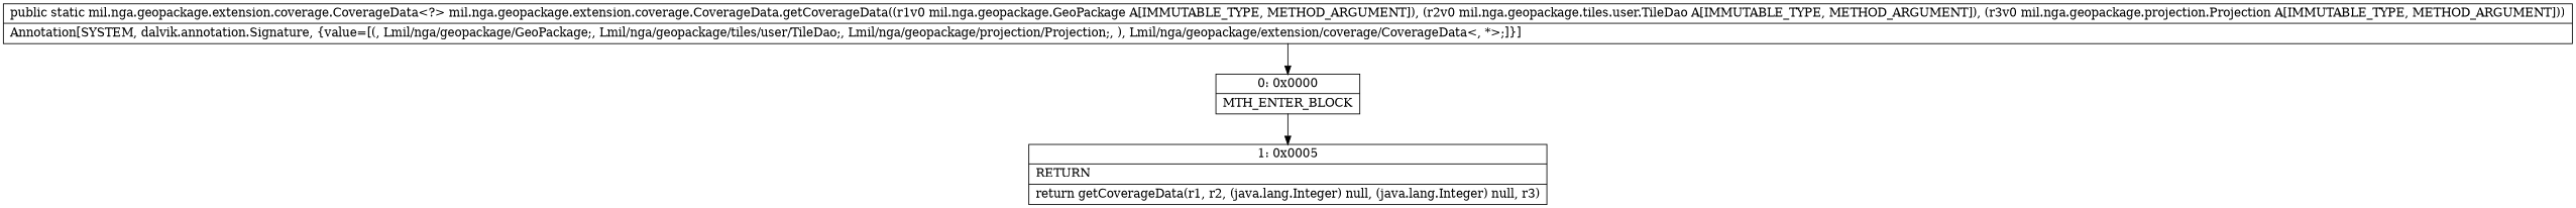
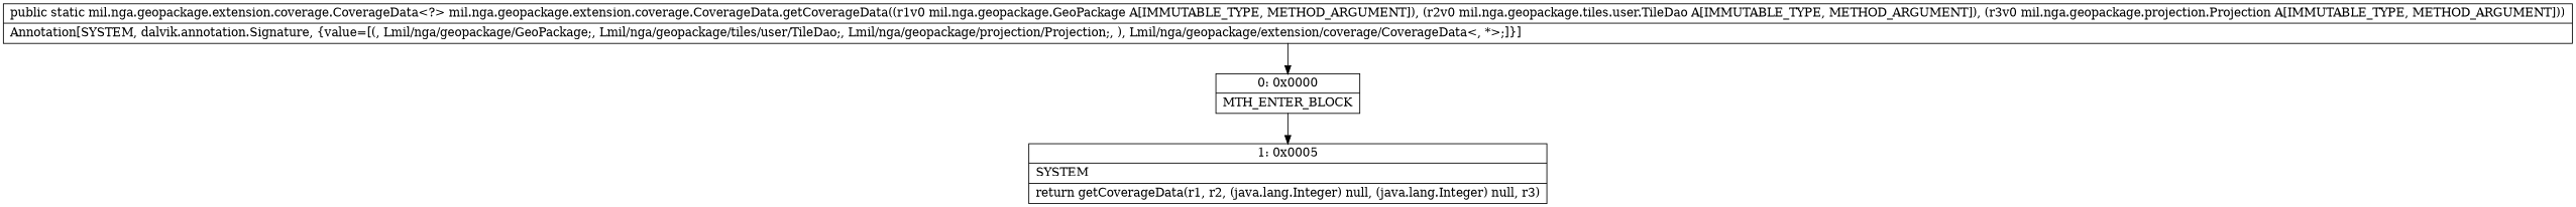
  digraph {
    node [shape=record]
    n1 [label="{0\:\ 0x0000|MTH_ENTER_BLOCK\l}"]
-   n2 [label="{1\:\ 0x0005|RETURN\l|return getCoverageData(r1, r2, (java.lang.Integer) null, (java.lang.Integer) null, r3)\l}"]
+   n2 [label="{1\:\ 0x0005|SYSTEM\l|return getCoverageData(r1, r2, (java.lang.Integer) null, (java.lang.Integer) null, r3)\l}"]
    n3 [label="{public static mil.nga.geopackage.extension.coverage.CoverageData\<?\> mil.nga.geopackage.extension.coverage.CoverageData.getCoverageData((r1v0 mil.nga.geopackage.GeoPackage A[IMMUTABLE_TYPE, METHOD_ARGUMENT]), (r2v0 mil.nga.geopackage.tiles.user.TileDao A[IMMUTABLE_TYPE, METHOD_ARGUMENT]), (r3v0 mil.nga.geopackage.projection.Projection A[IMMUTABLE_TYPE, METHOD_ARGUMENT]))  | Annotation[SYSTEM, dalvik.annotation.Signature, \{value=[(, Lmil\/nga\/geopackage\/GeoPackage;, Lmil\/nga\/geopackage\/tiles\/user\/TileDao;, Lmil\/nga\/geopackage\/projection\/Projection;, ), Lmil\/nga\/geopackage\/extension\/coverage\/CoverageData\<, *\>;]\}]\l}"]
    n1 -> n2
    n3 -> n1
  }
